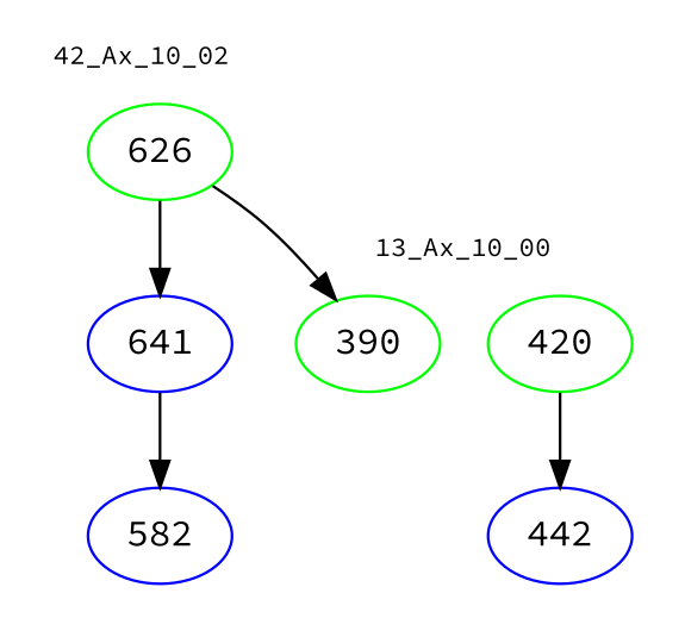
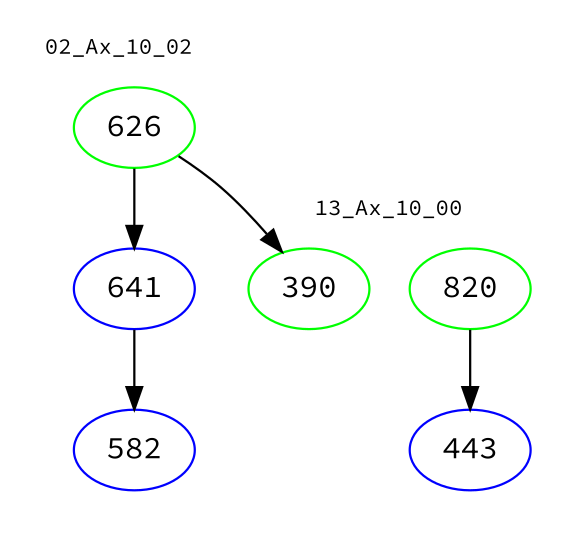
  digraph {
    fontname="Source Code Pro"
    node [color=green fontname="Source Code Pro"]
    edge [color=black fontname="Source Code Pro"]
    n1 [label=626]
    n2 [color=blue label=641]
    n3 [color=blue label=582]
-   n4 [label=420]
-   n5 [color=blue label=442]
+   n4 [label=820]
+   n5 [color=blue label=443]
    n6 [label=390]
    subgraph cluster_1 {
      color=white
      fontsize=10
-     label="42_Ax_10_02"
+     label="02_Ax_10_02"
      n1
      n2
      n3
    }
    subgraph cluster_2 {
      color=white
      fontsize=10
      label="13_Ax_10_00"
      n4
      n5
      n6
    }
    n1 -> n2
    n1 -> n6
    n2 -> n3
    n4 -> n5
  }
